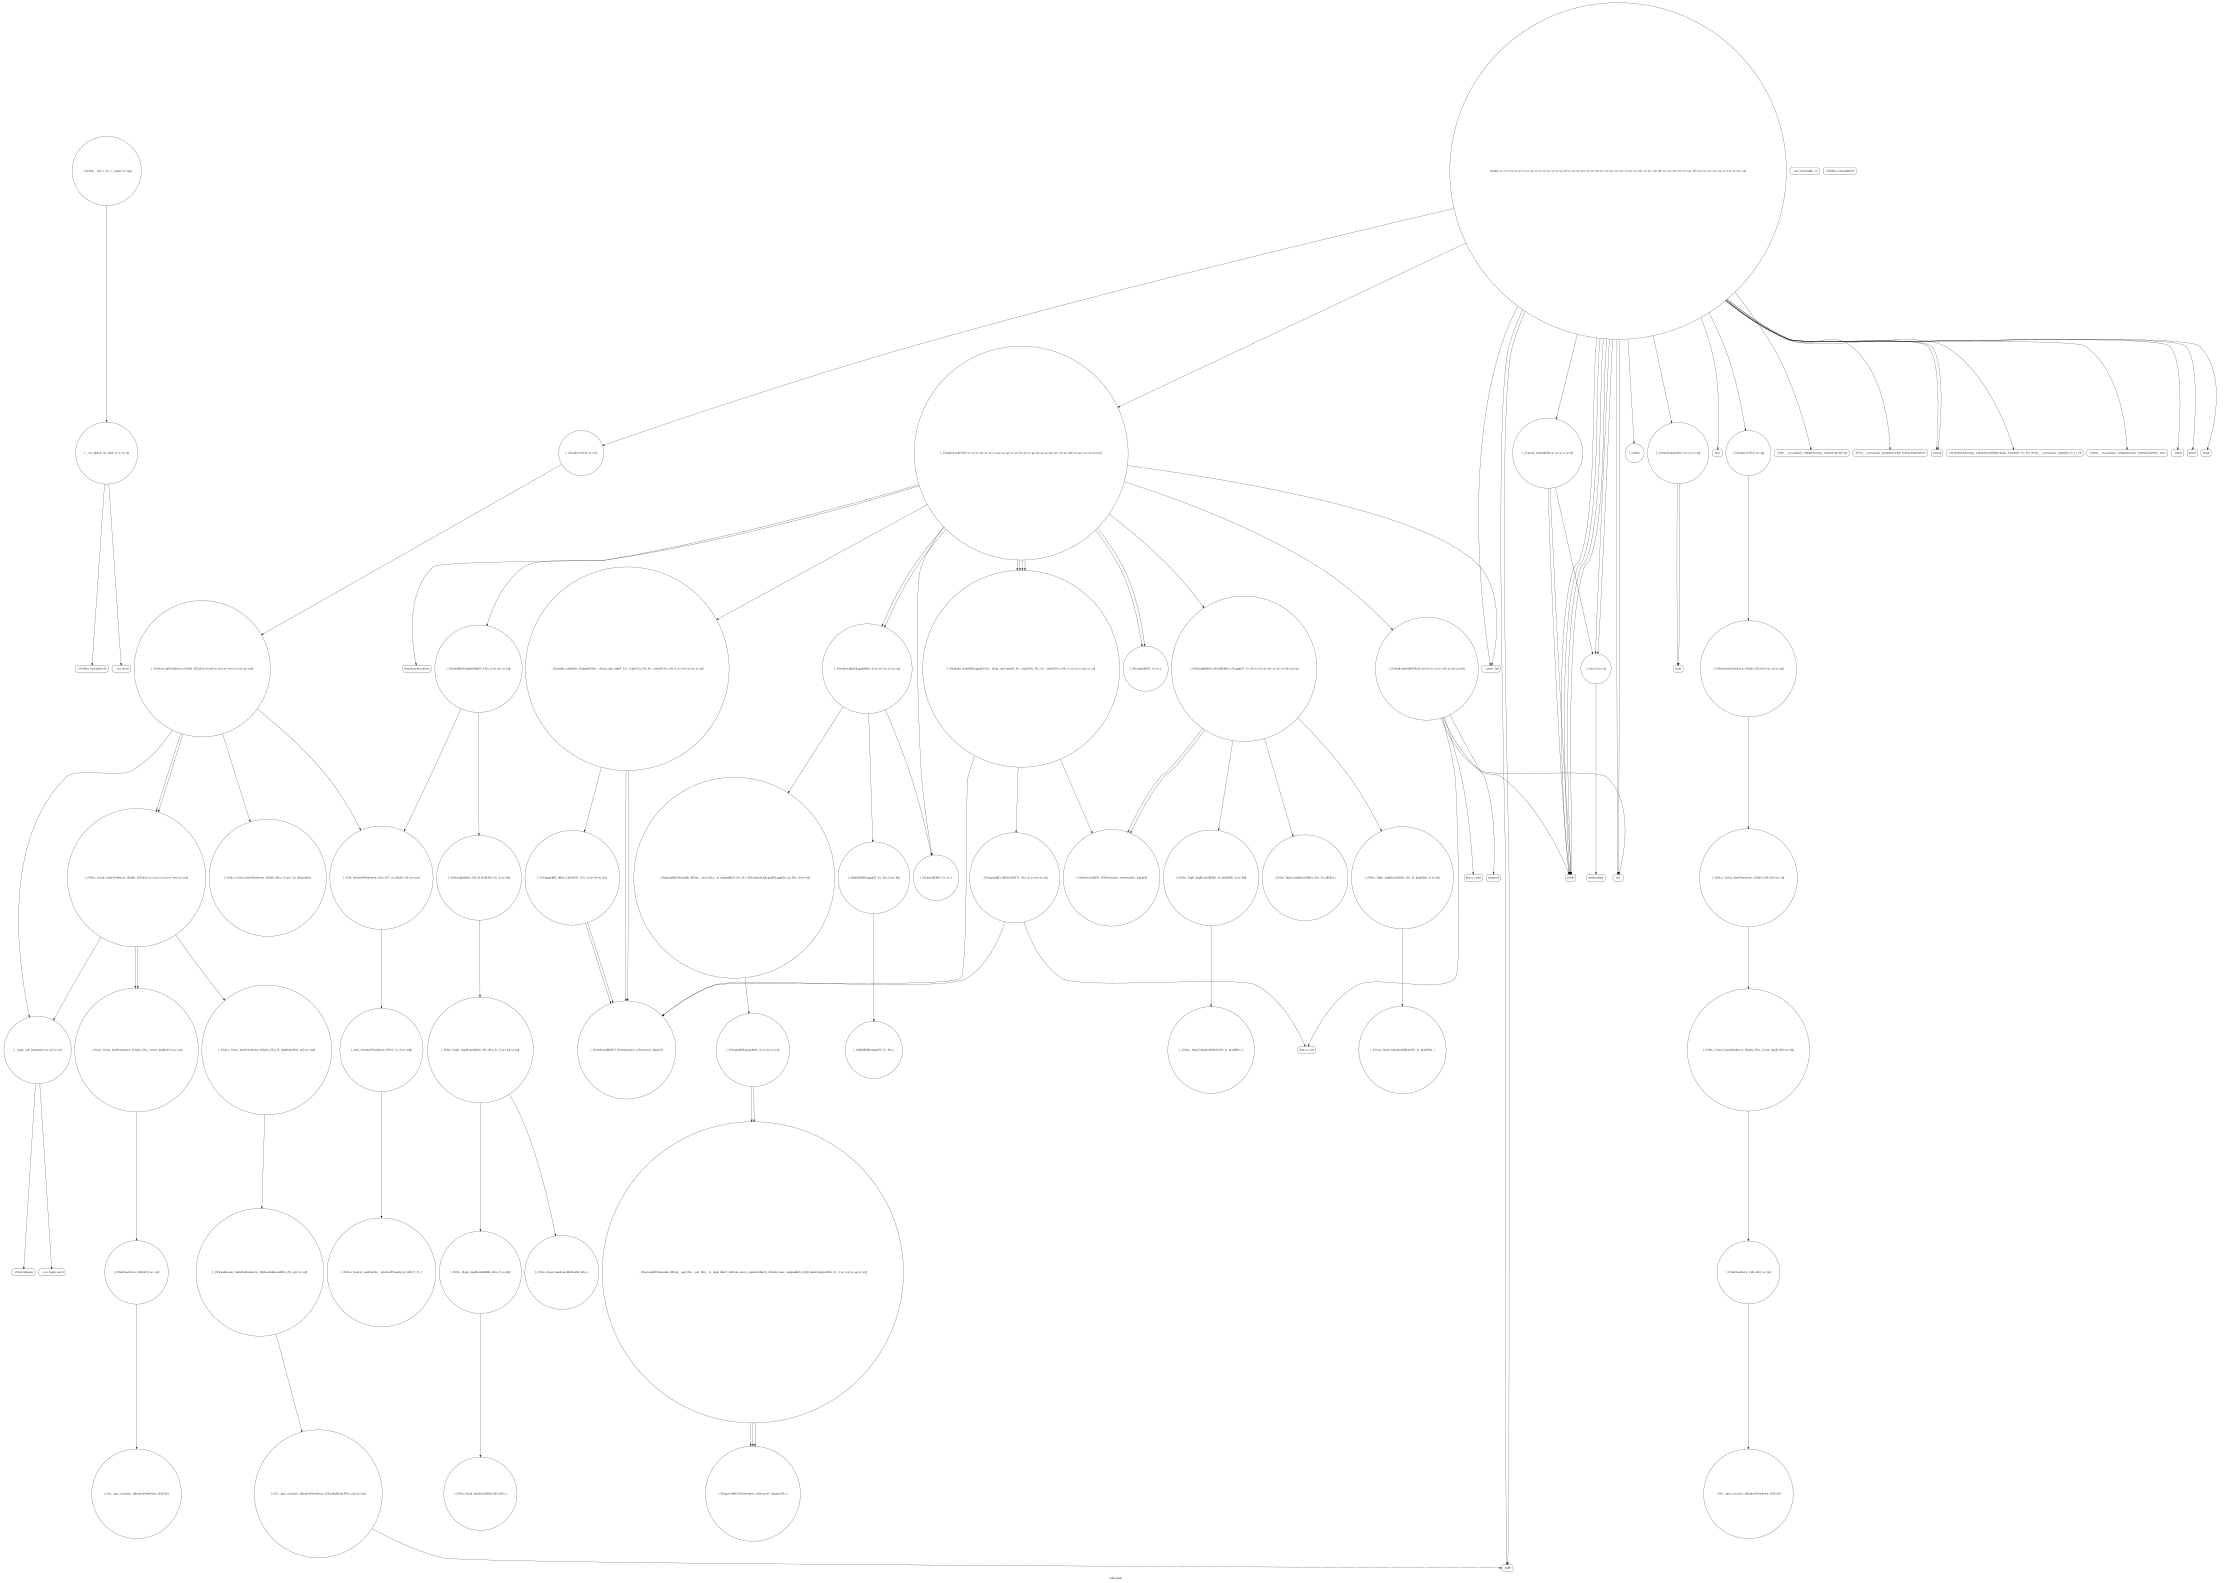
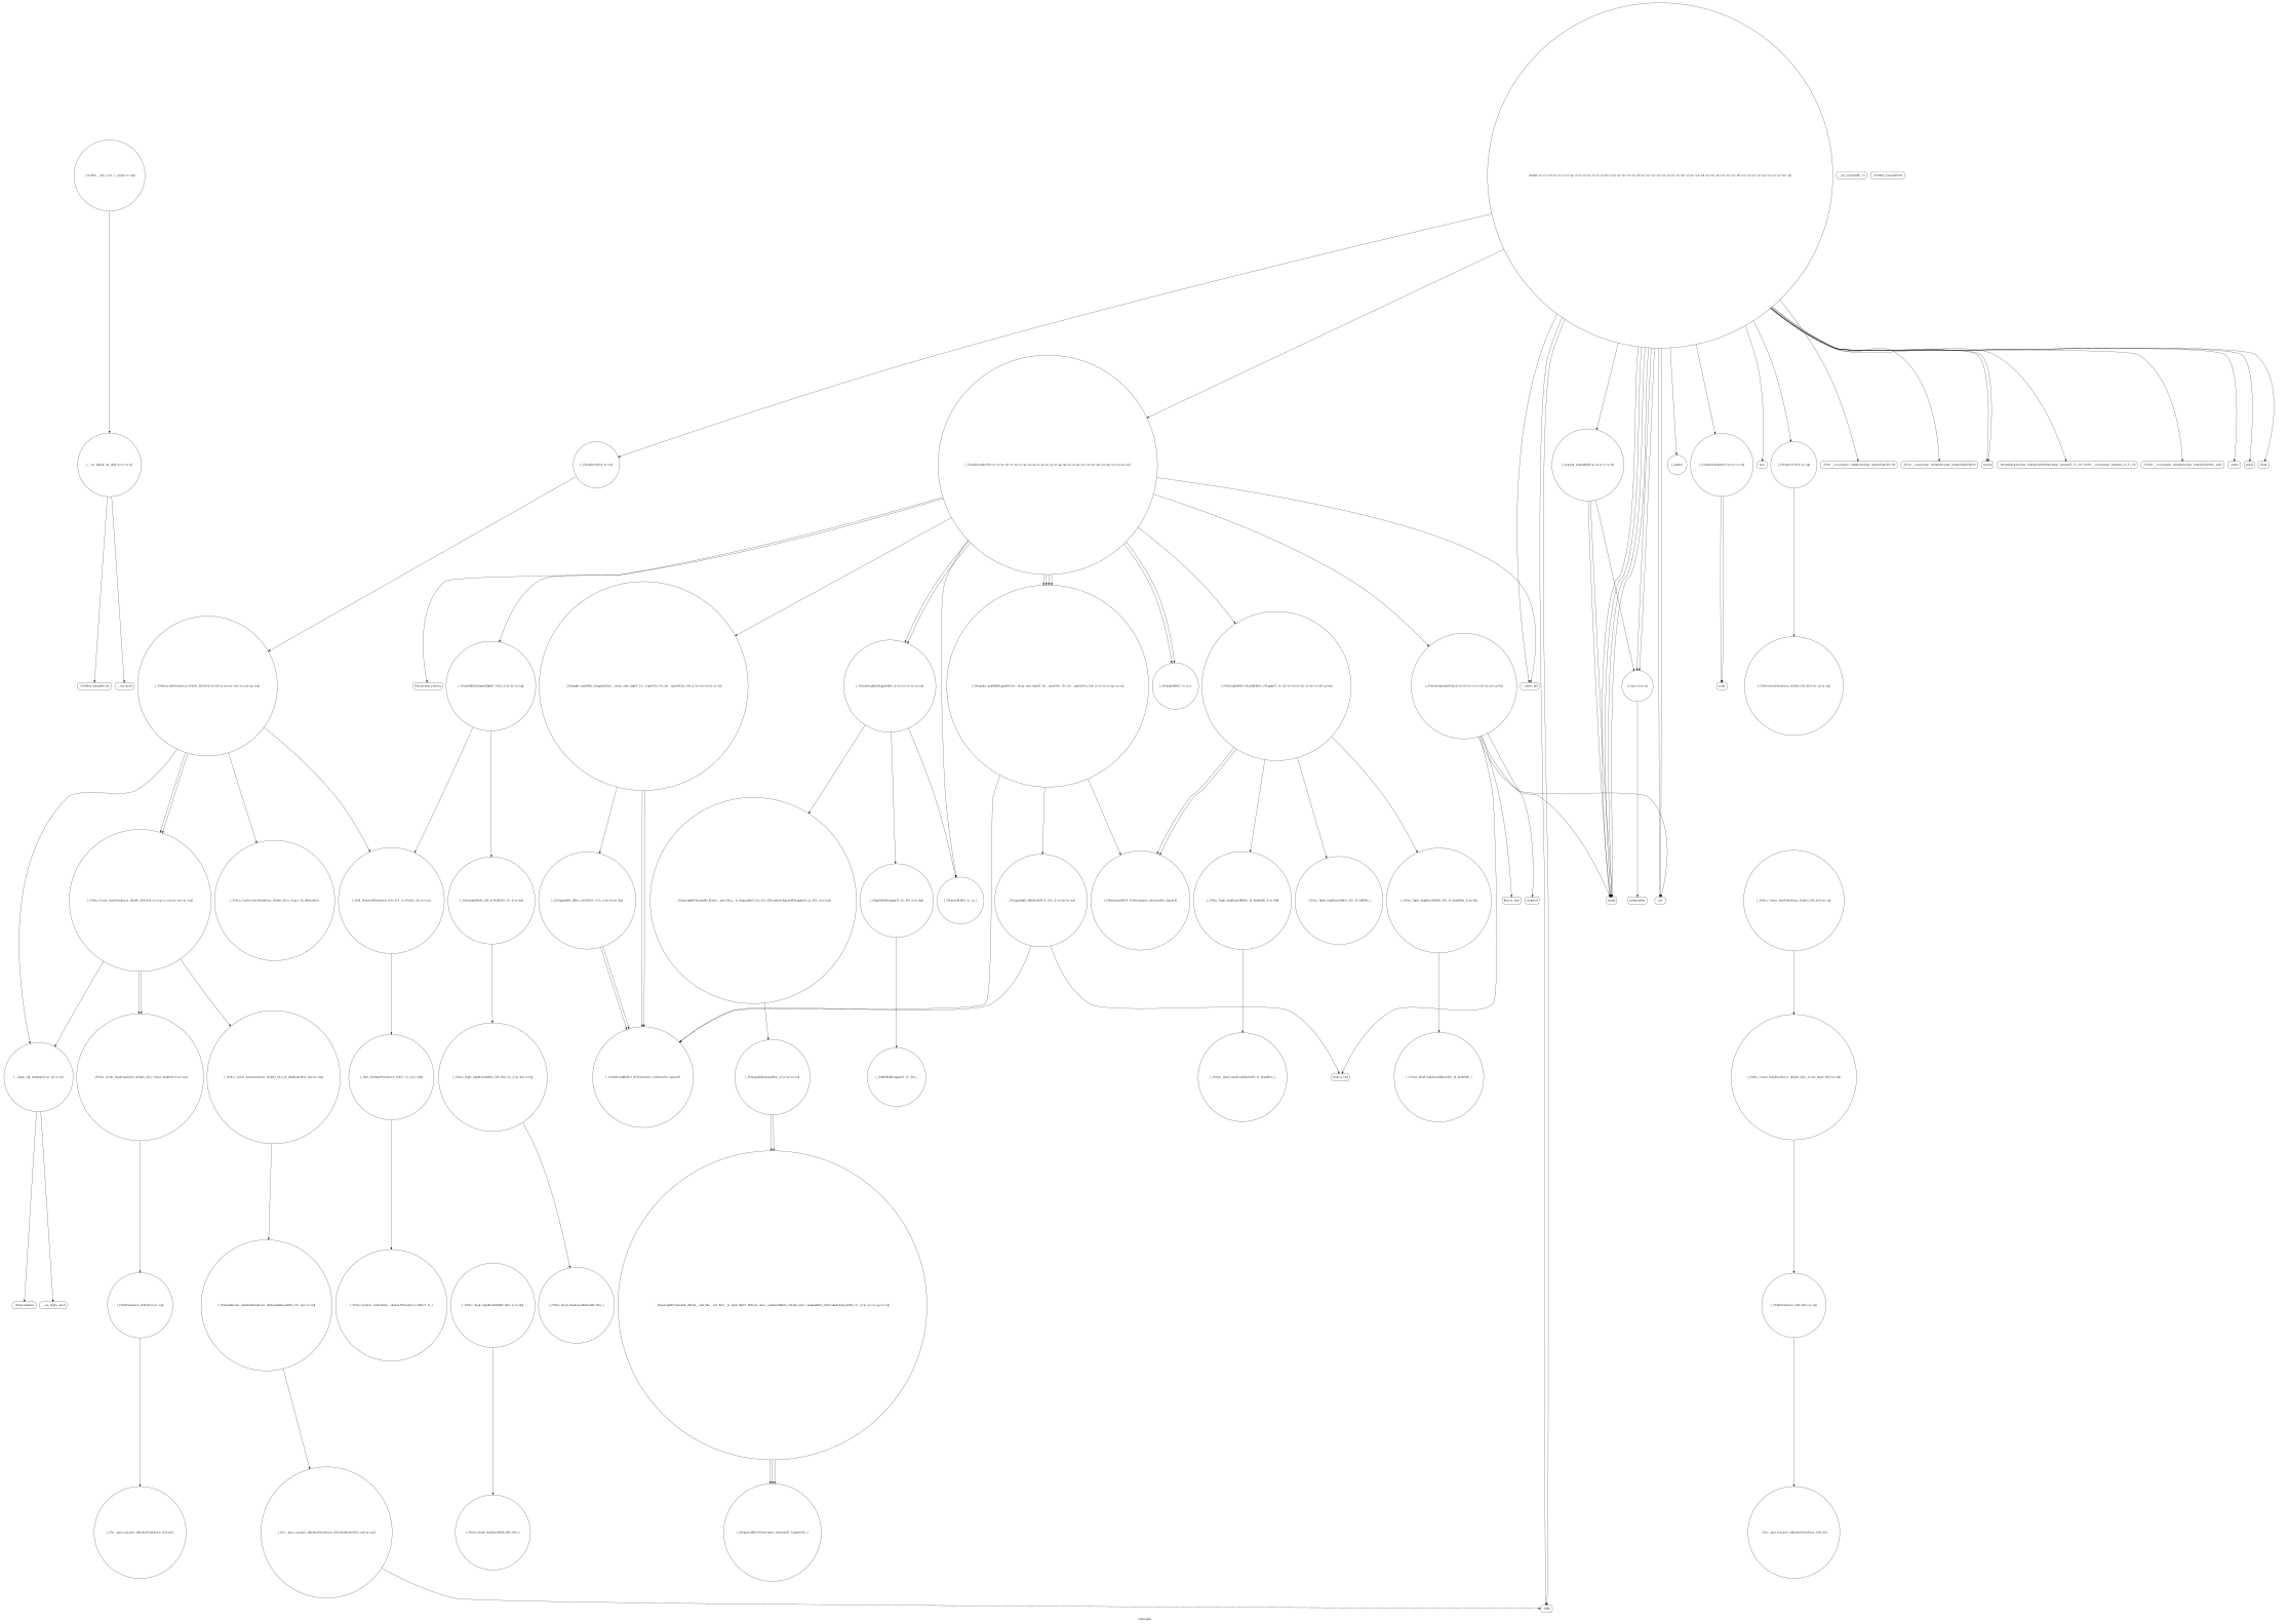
  digraph {
    fontname="Playfair Display"
    label="Call Graph"
    node [fontname="Playfair Display" shape=circle]
    edge [color=black fontname="Playfair Display" tailport=s0]
    n1 [label="{__cxx_global_var_init|{<s0>1|<s1>2}}"]
    n2 [label="{_ZNSt8ios_base4InitC1Ev}" shape=Mrecord]
    n3 [label="{__cxa_atexit}" shape=Mrecord]
    n4 [label="{_ZSt7forwardIRiEOT_RNSt16remove_referenceIS1_E4typeE}"]
    n5 [label="{_Z12print_statusiiddi|{<s0>4|<s1>5|<s2>6}}"]
    n6 [label="{fprintf}" shape=Mrecord]
    n7 [label="{_Z3secv|{<s0>3}}"]
    n8 [label="{gettimeofday}" shape=Mrecord]
    n9 [label="{_ZSt7forwardIiEOT_RNSt16remove_referenceIS0_E4typeE}"]
    n10 [label="{__gxx_personality_v0}" shape=Mrecord]
    n11 [label="{_ZSt4swapIiiENSt9enable_ifIXsr6__and_ISt14__is_swappableIT_ES1_IT0_EEE5valueEvE4typeERSt4pairIS2_S4_ESA_|{<s0>90}}"]
    n12 [label="{_ZNSt4pairIiiE4swapERS0_|{<s0>91|<s1>92}}"]
    n13 [label="{_ZSt4swapIiENSt9enable_ifIXsr6__and_ISt6__not_ISt15__is_tuple_likeIT_EESt21is_move_constructibleIS3_ESt18is_move_assignableIS3_EEE5valueEvE4typeERS3_SC_|{<s0>93|<s1>94|<s2>95}}"]
    n14 [label="{_ZSt4moveIRiEONSt16remove_referenceIT_E4typeEOS2_}"]
    n15 [label="{_ZN6solver5inputEv|{<s0>35|<s1>36}}"]
    n16 [label="{scanf}" shape=Mrecord]
    n17 [label="{vsnprintf}" shape=Mrecord]
    n18 [label="{_ZNSt12_Vector_baseIN6solver3e_tESaIS1_EEC2Ev|{<s0>55}}"]
    n19 [label="{_ZNSt12_Vector_baseIN6solver3e_tESaIS1_EE12_Vector_implC2Ev|{<s0>58}}"]
    n20 [label="{_ZNSaIN6solver3e_tEEC2Ev|{<s0>59}}"]
    n21 [label="{_ZN9__gnu_cxx13new_allocatorIN6solver3e_tEEC2Ev}"]
    n22 [label="{_ZNSt12_Destroy_auxILb1EE9__destroyIPN6solver3e_tEEEvT_S5_}"]
    n23 [label="{_GLOBAL__sub_I_iwi_2_1.cpp|{<s0>114}}"]
    n24 [label="{_ZSt9make_pairIRiiESt4pairINSt17__decay_and_stripIT_E6__typeENS2_IT0_E6__typeEEOS3_OS6_|{<s0>73|<s1>74|<s2>75}}"]
    n25 [label="{_ZNSt4pairIiiEC2IRiiLb1EEEOT_OT0_|{<s0>96|<s1>97}}"]
    n26 [label="{llvm.va_end}" shape=Mrecord]
    n27 [label="{_Z4initv}"]
    n28 [label="{_ZNSt11_Tuple_implILm1EJRiEEC2ES0_|{<s0>86}}"]
    n29 [label="{_ZNSt10_Head_baseILm1ERiLb0EEC2ES0_}"]
    n30 [label="{exit}" shape=Mrecord]
    n31 [label="{_ZNSt10_Head_baseILm0ERiLb0EE7_M_headERS1_}"]
    n32 [label="{_ZN6solverC2Ev|{<s0>34}}"]
    n33 [label="{_ZNSt6vectorIN6solver3e_tESaIS1_EEC2Ev|{<s0>53|<s1>54}}"]
    n34 [label="{__clang_call_terminate|{<s0>56|<s1>57}}"]
    n35 [label="{__cxa_begin_catch}" shape=Mrecord]
    n36 [label="{_ZSt9terminatev}" shape=Mrecord]
    n37 [label="{_ZN6solverD2Ev|{<s0>52}}"]
    n38 [label="{_ZNSt6vectorIN6solver3e_tESaIS1_EED2Ev|{<s0>98|<s1>99|<s2>100|<s3>101|<s4>102}}"]
    n39 [label="{_ZNSt12_Vector_baseIN6solver3e_tESaIS1_EE19_M_get_Tp_allocatorEv}"]
    n40 [label="{_ZNSt12_Vector_baseIN6solver3e_tESaIS1_EED2Ev|{<s0>104|<s1>105|<s2>106|<s3>107}}"]
    n41 [label="{_ZSt8_DestroyIPN6solver3e_tES1_EvT_S3_RSaIT0_E|{<s0>103}}"]
    n42 [label="{_ZNSt12_Vector_baseIN6solver3e_tESaIS1_EE13_M_deallocateEPS1_m|{<s0>109}}"]
    n43 [label="{_ZNSt12_Vector_baseIN6solver3e_tESaIS1_EE12_Vector_implD2Ev|{<s0>110}}"]
    n44 [label="{_ZSt8_DestroyIPN6solver3e_tEEvT_S3_|{<s0>108}}"]
    n45 [label="{_ZN9__gnu_cxx13new_allocatorIN6solver3e_tEE10deallocateEPS2_m|{<s0>112}}"]
    n46 [label="{_ZdlPv}" shape=Mrecord]
    n47 [label="{_ZNSt5tupleIJRiS0_EEaSIiiEERS1_OSt4pairIT_T0_E|{<s0>65|<s1>66|<s2>67|<s3>68|<s4>69}}"]
    n48 [label="{_ZNSt11_Tuple_implILm0EJRiS0_EE7_M_headERS1_|{<s0>87}}"]
    n49 [label="{_ZNSt11_Tuple_implILm0EJRiS0_EE7_M_tailERS1_}"]
    n50 [label="{_ZNSt11_Tuple_implILm1EJRiEE7_M_headERS1_|{<s0>88}}"]
    n51 [label="{_ZNSt10_Head_baseILm1ERiLb0EE7_M_headERS1_}"]
    n52 [label="{_ZNSt4pairIiiEC2IRiS2_Lb1EEEOT_OT0_|{<s0>81|<s1>82}}"]
    n53 [label="{atoi}" shape=Mrecord]
    n54 [label="{_ZStltIiiEbRKSt4pairIT_T0_ES5_}"]
    n55 [label="{_ZN6solver5solveEv|{<s0>37|<s1>38|<s2>39|<s3>40|<s4>41|<s5>42|<s6>43|<s7>44|<s8>45|<s9>46|<s10>47|<s11>48|<s12>49|<s13>50|<s14>51}}"]
    n56 [label="{llvm.memset.p0i8.i64}" shape=Mrecord]
    n57 [label="{_ZSt9make_pairIRiS0_ESt4pairINSt17__decay_and_stripIT_E6__typeENS2_IT0_E6__typeEEOS3_OS6_|{<s0>60|<s1>61|<s2>62}}"]
    n58 [label="{_ZSt3tieIJiiEESt5tupleIJDpRT_EES3_|{<s0>63|<s1>64}}"]
    n59 [label="{__assert_fail}" shape=Mrecord]
    n60 [label="{_ZN6solver4distESt4pairIiiES1_|{<s0>70|<s1>71|<s2>72}}"]
    n61 [label="{_ZSt3maxIiERKT_S2_S2_}"]
    n62 [label="{_ZSt3minIiERKT_S2_S2_}"]
    n63 [label="{_ZN6solver6printfEPKcz|{<s0>76|<s1>77|<s2>78|<s3>79|<s4>80}}"]
    n64 [label="{_ZNSt5tupleIJRiS0_EEC2IvLb1EEES0_S0_|{<s0>83}}"]
    n65 [label="{_ZStgtIiiEbRKSt4pairIT_T0_ES5_|{<s0>89}}"]
    n66 [label="{llvm.va_start}" shape=Mrecord]
    n67 [label="{_ZNSt11_Tuple_implILm0EJRiS0_EEC2ES0_S0_|{<s0>84|<s1>85}}"]
    n68 [label="{_ZNSt16allocator_traitsISaIN6solver3e_tEEE10deallocateERS2_PS1_m|{<s0>111}}"]
    n69 [label="{_ZNSt10_Head_baseILm0ERiLb0EEC2ES0_}"]
    n70 [label="{_ZNSt7__cxx1112basic_stringIcSt11char_traitsIcESaIcEEC1Ev}" shape=Mrecord]
    n71 [label="{_ZNSt7__cxx1112basic_stringIcSt11char_traitsIcESaIcEED1Ev}" shape=Mrecord]
    n72 [label="{_ZNSaIN6solver3e_tEED2Ev|{<s0>113}}"]
    n73 [label="{_ZN9__gnu_cxx13new_allocatorIN6solver3e_tEED2Ev}"]
    n74 [label="{_ZNSt8ios_base4InitD1Ev}" shape=Mrecord]
    n75 [label="{main|{<s0>7|<s1>8|<s2>9|<s3>10|<s4>11|<s5>12|<s6>13|<s7>14|<s8>15|<s9>16|<s10>17|<s11>18|<s12>19|<s13>20|<s14>21|<s15>22|<s16>23|<s17>24|<s18>25|<s19>26|<s20>27|<s21>28|<s22>29|<s23>30|<s24>31|<s25>32|<s26>33}}"]
    n76 [label="{strcmp}" shape=Mrecord]
    n77 [label="{_ZSt7getlineIcSt11char_traitsIcESaIcEERSt13basic_istreamIT_T0_ES7_RNSt7__cxx1112basic_stringIS4_S5_T1_EE}" shape=Mrecord]
    n78 [label="{_ZNKSt7__cxx1112basic_stringIcSt11char_traitsIcESaIcEE5c_strEv}" shape=Mrecord]
    n79 [label="{_Znwm}" shape=Mrecord]
    n80 [label="{printf}" shape=Mrecord]
    n81 [label="{fflush}" shape=Mrecord]
    n1 -> n2
    n1 -> n3 [tailport=s1]
    n5 -> n6
    n5 -> n6 [tailport=s2]
    n5 -> n7 [tailport=s1]
    n7 -> n8
    n11 -> n12
    n12 -> n13
    n12 -> n13 [tailport=s1]
    n13 -> n14
    n13 -> n14 [tailport=s1]
    n13 -> n14 [tailport=s2]
    n15 -> n16
    n15 -> n16 [tailport=s1]
    n18 -> n19
    n19 -> n20
    n20 -> n21
    n23 -> n1
    n24 -> n4
    n24 -> n9 [tailport=s1]
    n24 -> n25 [tailport=s2]
    n25 -> n4
    n25 -> n26 [tailport=s1]
    n28 -> n29
    n32 -> n33
-   n33 -> n18
    n34 -> n35
    n34 -> n36 [tailport=s1]
    n37 -> n38
    n38 -> n34 [tailport=s4]
    n38 -> n39
    n38 -> n40 [tailport=s2]
    n38 -> n40 [tailport=s3]
    n38 -> n41 [tailport=s1]
    n40 -> n34 [tailport=s3]
    n40 -> n42
    n40 -> n43 [tailport=s1]
    n40 -> n43 [tailport=s2]
    n41 -> n44
    n42 -> n68
    n43 -> n72
    n44 -> n22
    n45 -> n46
    n47 -> n9
    n47 -> n9 [tailport=s2]
    n47 -> n48 [tailport=s1]
    n47 -> n49 [tailport=s3]
    n47 -> n50 [tailport=s4]
    n48 -> n31
    n50 -> n51
    n52 -> n4
    n52 -> n4 [tailport=s1]
    n55 -> n24 [tailport=s5]
    n55 -> n24 [tailport=s6]
    n55 -> n24 [tailport=s8]
    n55 -> n24 [tailport=s9]
    n55 -> n47 [tailport=s3]
    n55 -> n56
    n55 -> n57 [tailport=s1]
    n55 -> n58 [tailport=s2]
    n55 -> n59 [tailport=s4]
    n55 -> n60 [tailport=s7]
    n55 -> n60 [tailport=s10]
    n55 -> n61 [tailport=s11]
    n55 -> n62 [tailport=s12]
    n55 -> n62 [tailport=s13]
    n55 -> n63 [tailport=s14]
    n57 -> n4
    n57 -> n4 [tailport=s1]
    n57 -> n52 [tailport=s2]
    n58 -> n41 [tailport=s1]
    n58 -> n64
    n60 -> n11 [tailport=s1]
    n60 -> n61 [tailport=s2]
    n60 -> n65
    n63 -> n6 [tailport=s3]
    n63 -> n17 [tailport=s1]
    n63 -> n26 [tailport=s2]
    n63 -> n30 [tailport=s4]
    n63 -> n66
    n64 -> n67
    n65 -> n54
-   n67 -> n28
    n67 -> n69 [tailport=s1]
    n68 -> n45
    n72 -> n73
    n75 -> n5 [tailport=s13]
    n75 -> n6 [tailport=s2]
    n75 -> n6 [tailport=s7]
    n75 -> n6 [tailport=s12]
    n75 -> n6 [tailport=s24]
    n75 -> n7 [tailport=s4]
    n75 -> n7 [tailport=s6]
    n75 -> n15 [tailport=s18]
    n75 -> n27 [tailport=s5]
    n75 -> n30 [tailport=s3]
    n75 -> n30 [tailport=s25]
    n75 -> n32 [tailport=s15]
    n75 -> n37 [tailport=s22]
    n75 -> n46 [tailport=s17]
    n75 -> n46 [tailport=s23]
    n75 -> n53 [tailport=s11]
    n75 -> n55 [tailport=s19]
    n75 -> n59 [tailport=s16]
    n75 -> n70 [tailport=s8]
    n75 -> n71 [tailport=s26]
    n75 -> n76
    n75 -> n76 [tailport=s1]
    n75 -> n77 [tailport=s9]
    n75 -> n78 [tailport=s10]
    n75 -> n79 [tailport=s14]
    n75 -> n80 [tailport=s20]
    n75 -> n81 [tailport=s21]
  }
